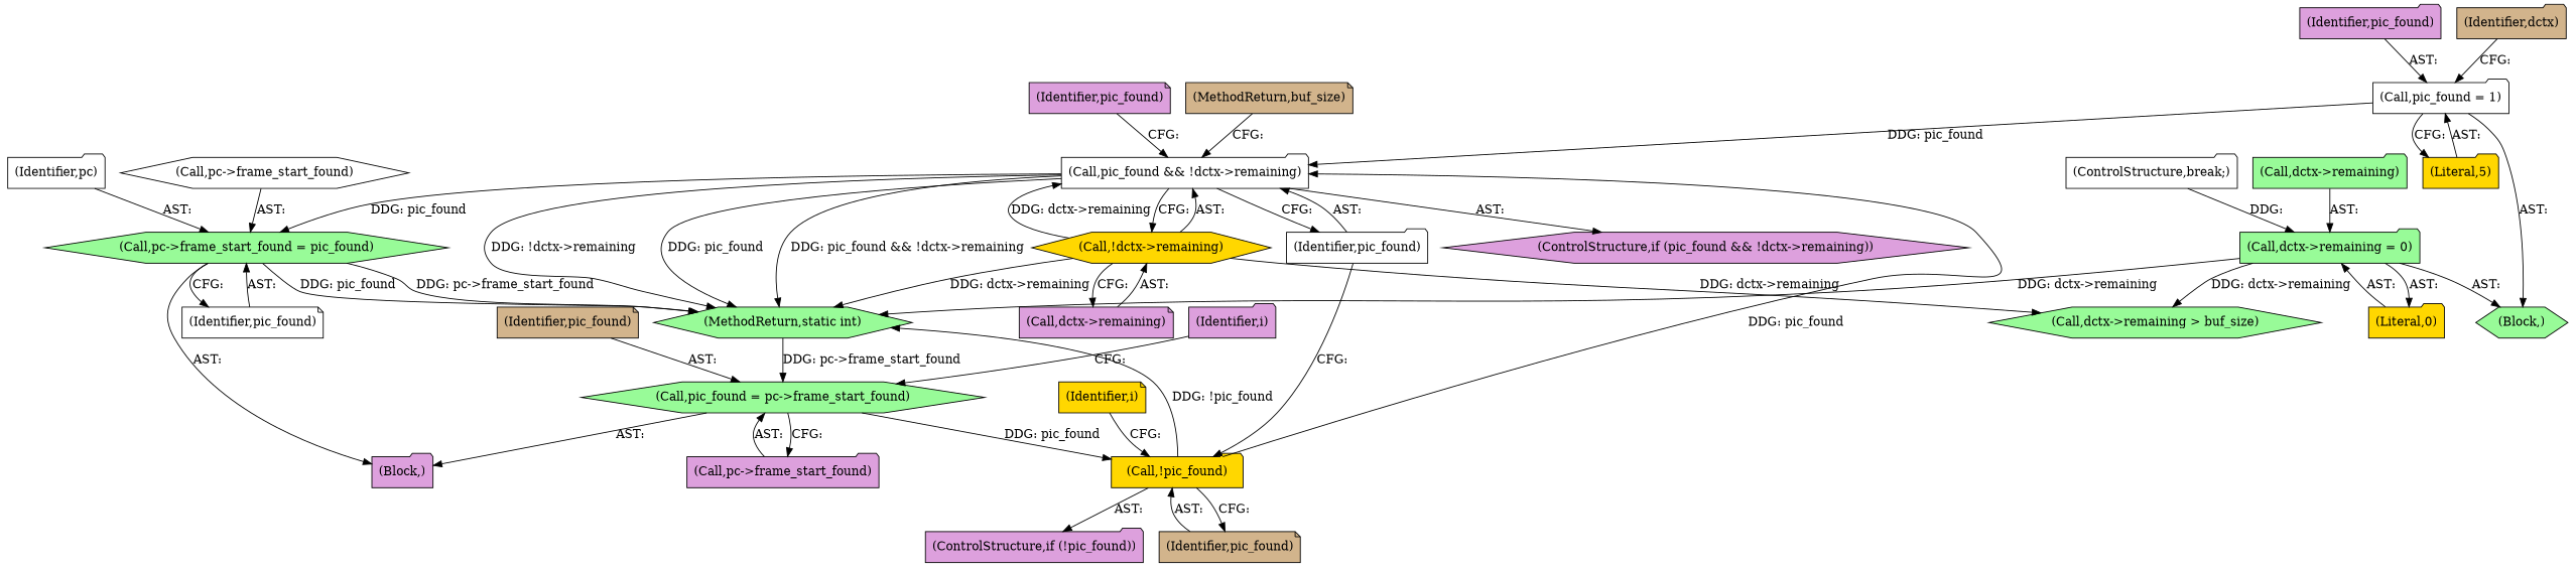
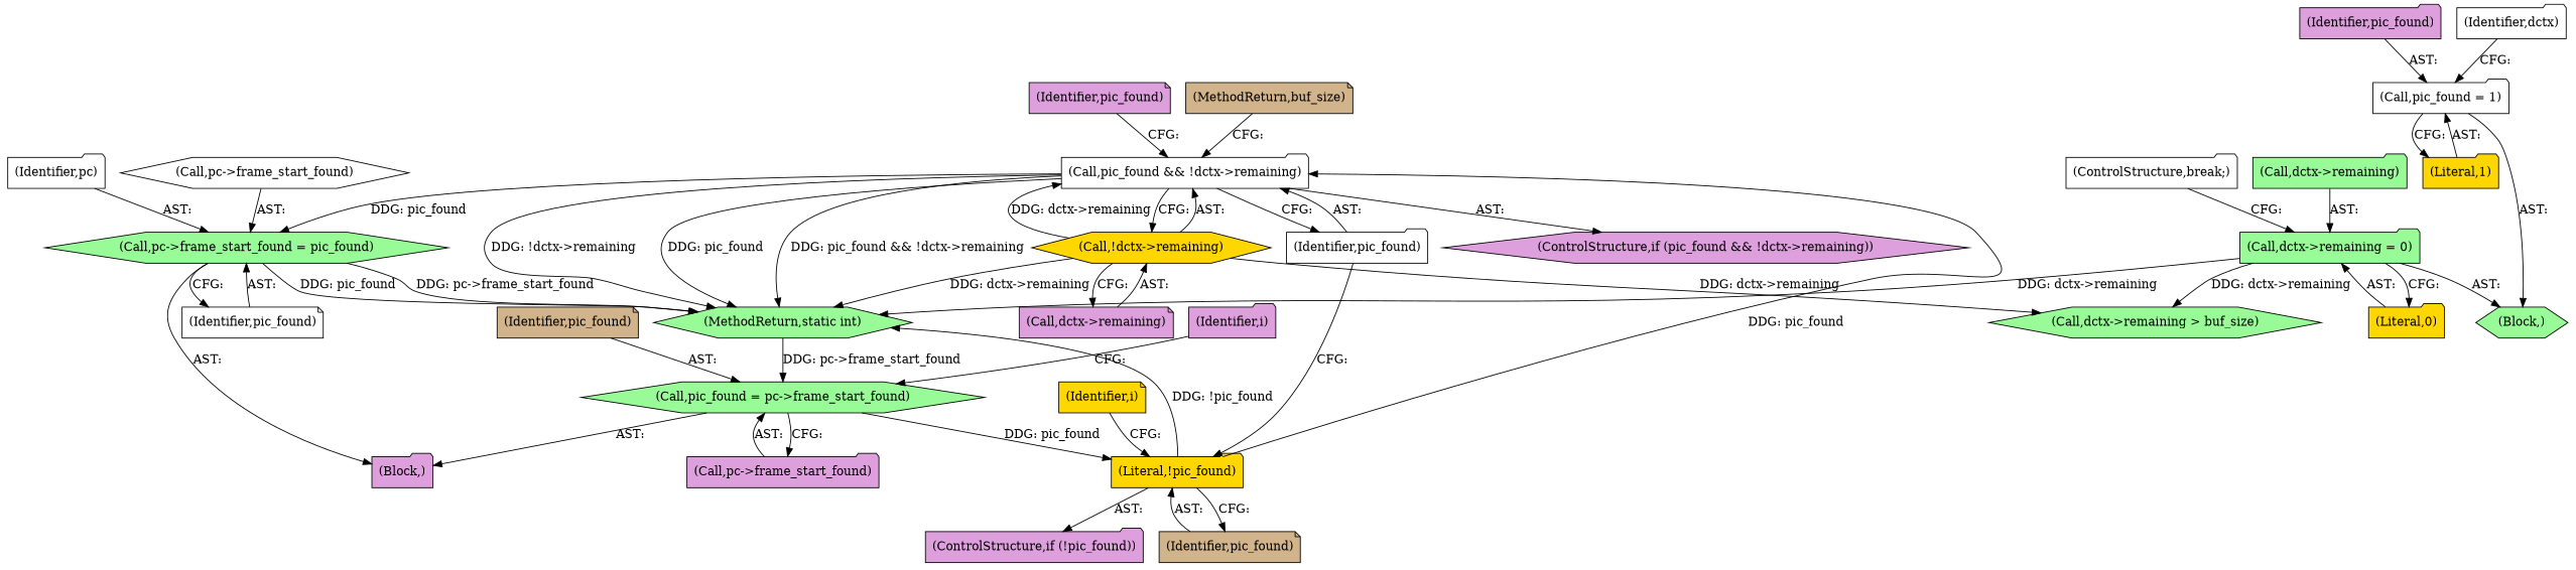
  digraph {
    node [fillcolor=white shape=folder style=filled]
    n1 [label="(Call,pic_found && !dctx->remaining)"]
    n2 [fillcolor=gold label="(Call,!dctx->remaining)" shape=hexagon]
    n3 [fillcolor=palegreen label="(Call,pc->frame_start_found = pic_found)" shape=hexagon]
    n4 [label="(Identifier,pic_found)"]
    n5 [fillcolor=palegreen label="(MethodReturn,static int)" shape=hexagon]
    n6 [fillcolor=plum label="(ControlStructure,if (pic_found && !dctx->remaining))" shape=hexagon]
    n7 [fillcolor=plum label="(Call,dctx->remaining)" shape=note]
    n8 [fillcolor=palegreen label="(Call,dctx->remaining > buf_size)" shape=hexagon]
    n9 [fillcolor=plum label="(Block,)"]
    n10 [label="(Identifier,pic_found)" shape=note]
-   n11 [fillcolor=gold label="(Call,!pic_found)"]
+   n11 [fillcolor=gold label="(Literal,!pic_found)"]
    n12 [fillcolor=palegreen label="(Call,pic_found = pc->frame_start_found)" shape=hexagon]
    n13 [label="(Call,pic_found = 1)"]
    n14 [fillcolor=palegreen label="(Block,)" shape=hexagon]
-   n15 [fillcolor=gold label="(Literal,5)"]
+   n15 [fillcolor=gold label="(Literal,1)"]
    n16 [fillcolor=plum label="(ControlStructure,if (!pic_found))"]
    n17 [fillcolor=tan label="(Identifier,pic_found)" shape=note]
    n18 [fillcolor=plum label="(Call,pc->frame_start_found)"]
    n19 [fillcolor=palegreen label="(Call,dctx->remaining = 0)"]
    n20 [fillcolor=gold label="(Literal,0)"]
    n21 [fillcolor=plum label="(Identifier,pic_found)"]
    n22 [label="(ControlStructure,break;)"]
    n23 [label="(Call,pc->frame_start_found)" shape=hexagon]
    n24 [fillcolor=palegreen label="(Call,dctx->remaining)"]
    n25 [fillcolor=plum label="(Identifier,i)"]
    n26 [label="(Identifier,pc)"]
    n27 [fillcolor=gold label="(Identifier,i)" shape=note]
    n28 [fillcolor=tan label="(Identifier,pic_found)" shape=note]
    n29 [fillcolor=plum label="(Identifier,pic_found)" shape=note]
-   n30 [fillcolor=tan label="(Identifier,dctx)"]
+   n30 [label="(Identifier,dctx)"]
    n31 [fillcolor=tan label="(MethodReturn,buf_size)" shape=note]
    n1 -> n2 [label="CFG: "]
    n1 -> n3 [label="DDG: pic_found"]
    n1 -> n4 [label="CFG: "]
    n1 -> n5 [label="DDG: !dctx->remaining"]
    n1 -> n5 [label="DDG: pic_found"]
    n1 -> n5 [label="DDG: pic_found && !dctx->remaining"]
    n1 -> n6 [label="AST: "]
    n2 -> n1 [label="AST: "]
    n2 -> n1 [label="DDG: dctx->remaining"]
    n2 -> n5 [label="DDG: dctx->remaining"]
    n2 -> n7 [label="CFG: "]
    n2 -> n8 [label="DDG: dctx->remaining"]
    n3 -> n5 [label="DDG: pic_found"]
    n3 -> n5 [label="DDG: pc->frame_start_found"]
    n3 -> n9 [label="AST: "]
    n3 -> n10 [label="CFG: "]
    n4 -> n1 [label="AST: "]
    n4 -> n11 [label="CFG: "]
    n5 -> n12 [label="DDG: pc->frame_start_found"]
    n7 -> n2 [label="AST: "]
    n10 -> n3 [label="AST: "]
    n11 -> n1 [label="DDG: pic_found"]
    n11 -> n5 [label="DDG: !pic_found"]
    n11 -> n16 [label="AST: "]
    n11 -> n17 [label="CFG: "]
    n12 -> n9 [label="AST: "]
    n12 -> n11 [label="DDG: pic_found"]
    n12 -> n18 [label="CFG: "]
-   n13 -> n1 [label="DDG: pic_found"]
    n13 -> n14 [label="AST: "]
    n13 -> n15 [label="CFG: "]
    n15 -> n13 [label="AST: "]
    n17 -> n11 [label="AST: "]
    n18 -> n12 [label="AST: "]
    n19 -> n5 [label="DDG: dctx->remaining"]
    n19 -> n8 [label="DDG: dctx->remaining"]
    n19 -> n14 [label="AST: "]
-   n19 -> n20 [label="AST: "]
+   n19 -> n20 [label="CFG: "]
    n20 -> n19 [label="AST: "]
    n21 -> n13 [label="AST: "]
-   n22 -> n19 [label="DDG: "]
+   n22 -> n19 [label="CFG: "]
    n23 -> n3 [label="AST: "]
    n24 -> n19 [label="AST: "]
    n25 -> n12 [label="CFG: "]
    n26 -> n3 [label="AST: "]
    n27 -> n11 [label="CFG: "]
    n28 -> n12 [label="AST: "]
    n29 -> n1 [label="CFG: "]
    n30 -> n13 [label="CFG: "]
    n31 -> n1 [label="CFG: "]
  }
